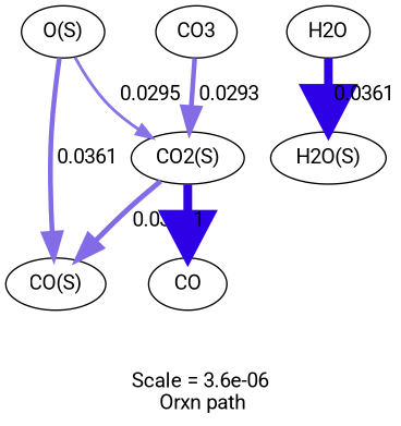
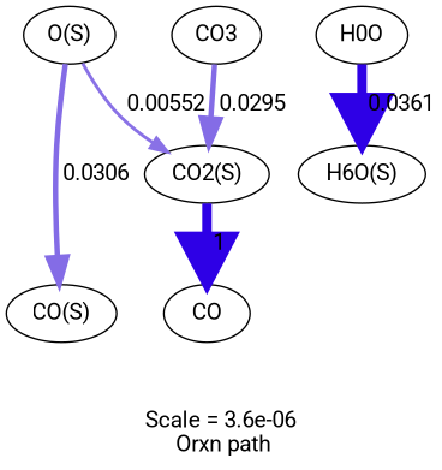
  digraph {
    fontname=Roboto
    label="Scale = 3.6e-06\l Orxn path"
    node [fontname=Roboto]
    edge [fontname=Roboto]
    n1 [label="O(S)"]
    n2 [label="CO(S)"]
    n3 [label="CO2(S)"]
    n4 [label=CO]
    n5 [label=CO3]
-   n6 [label="H2O(S)"]
-   n7 [label=H2O]
-   n1 -> n2 [arrowsize=1.68 color="0.7, 0.531, 0.9" label=" 0.0361" style="setlinewidth(3.37)"]
-   n1 -> n3 [arrowsize=1.04 color="0.7, 0.506, 0.9" label=" 0.0295" style="setlinewidth(2.07)"]
-   n3 -> n2 [arrowsize=1.78 color="0.7, 0.539, 0.9" label=" 0.039" style="setlinewidth(3.55)"]
+   n6 [label="H6O(S)"]
+   n7 [label=H0O]
+   n1 -> n2 [arrowsize=1.68 color="0.7, 0.531, 0.9" label=" 0.0306" style="setlinewidth(3.37)"]
+   n1 -> n3 [arrowsize=1.04 color="0.7, 0.506, 0.9" label=" 0.00552" style="setlinewidth(2.07)"]
    n3 -> n4 [arrowsize=3 color="0.7, 1.5, 0.9" label=" 1" style="setlinewidth(6)"]
-   n5 -> n3 [arrowsize=1.67 color="0.7, 0.53, 0.9" label=" 0.0293" style="setlinewidth(3.34)"]
+   n5 -> n3 [arrowsize=1.67 color="0.7, 0.53, 0.9" label=" 0.0295" style="setlinewidth(3.34)"]
    n7 -> n6 [arrowsize=2.99 color="0.7, 1.47, 0.9" label=" 0.0361" style="setlinewidth(5.98)"]
  }
